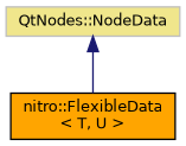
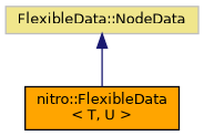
  digraph {
    node [fontname=Helvetica fontsize=10 shape=record style=filled]
    n1 [color=black fillcolor=orange fontcolor=black height=0.2 label="nitro::FlexibleData\l\< T, U \>" width=0.4]
-   n2 [color=grey75 fillcolor=khaki height=0.2 label="QtNodes::NodeData" width=0.4]
+   n2 [color=grey75 fillcolor=khaki height=0.2 label="FlexibleData::NodeData" width=0.4]
    n2 -> n1 [color=midnightblue dir=back fontname=Helvetica fontsize=10 labelfontname=Helvetica labelfontsize=10 style=solid]
  }
